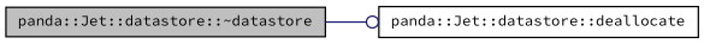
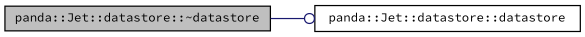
  digraph {
    rankdir=LR
    fontname="Source Code Pro"
    node [color=black fontname="Source Code Pro" fontsize=10 shape=record style=filled]
    n1 [fillcolor=grey75 fontcolor=black height=0.2 label="panda::Jet::datastore::~datastore" width=0.4]
-   n2 [fillcolor=white height=0.2 label="panda::Jet::datastore::deallocate" width=0.4]
+   n2 [fillcolor=white height=0.2 label="panda::Jet::datastore::datastore" width=0.4]
    n1 -> n2 [color=midnightblue fontname="Source Code Pro" fontsize=10 labelfontname=Helvetica labelfontsize=10 style=solid arrowhead=odot]
  }
